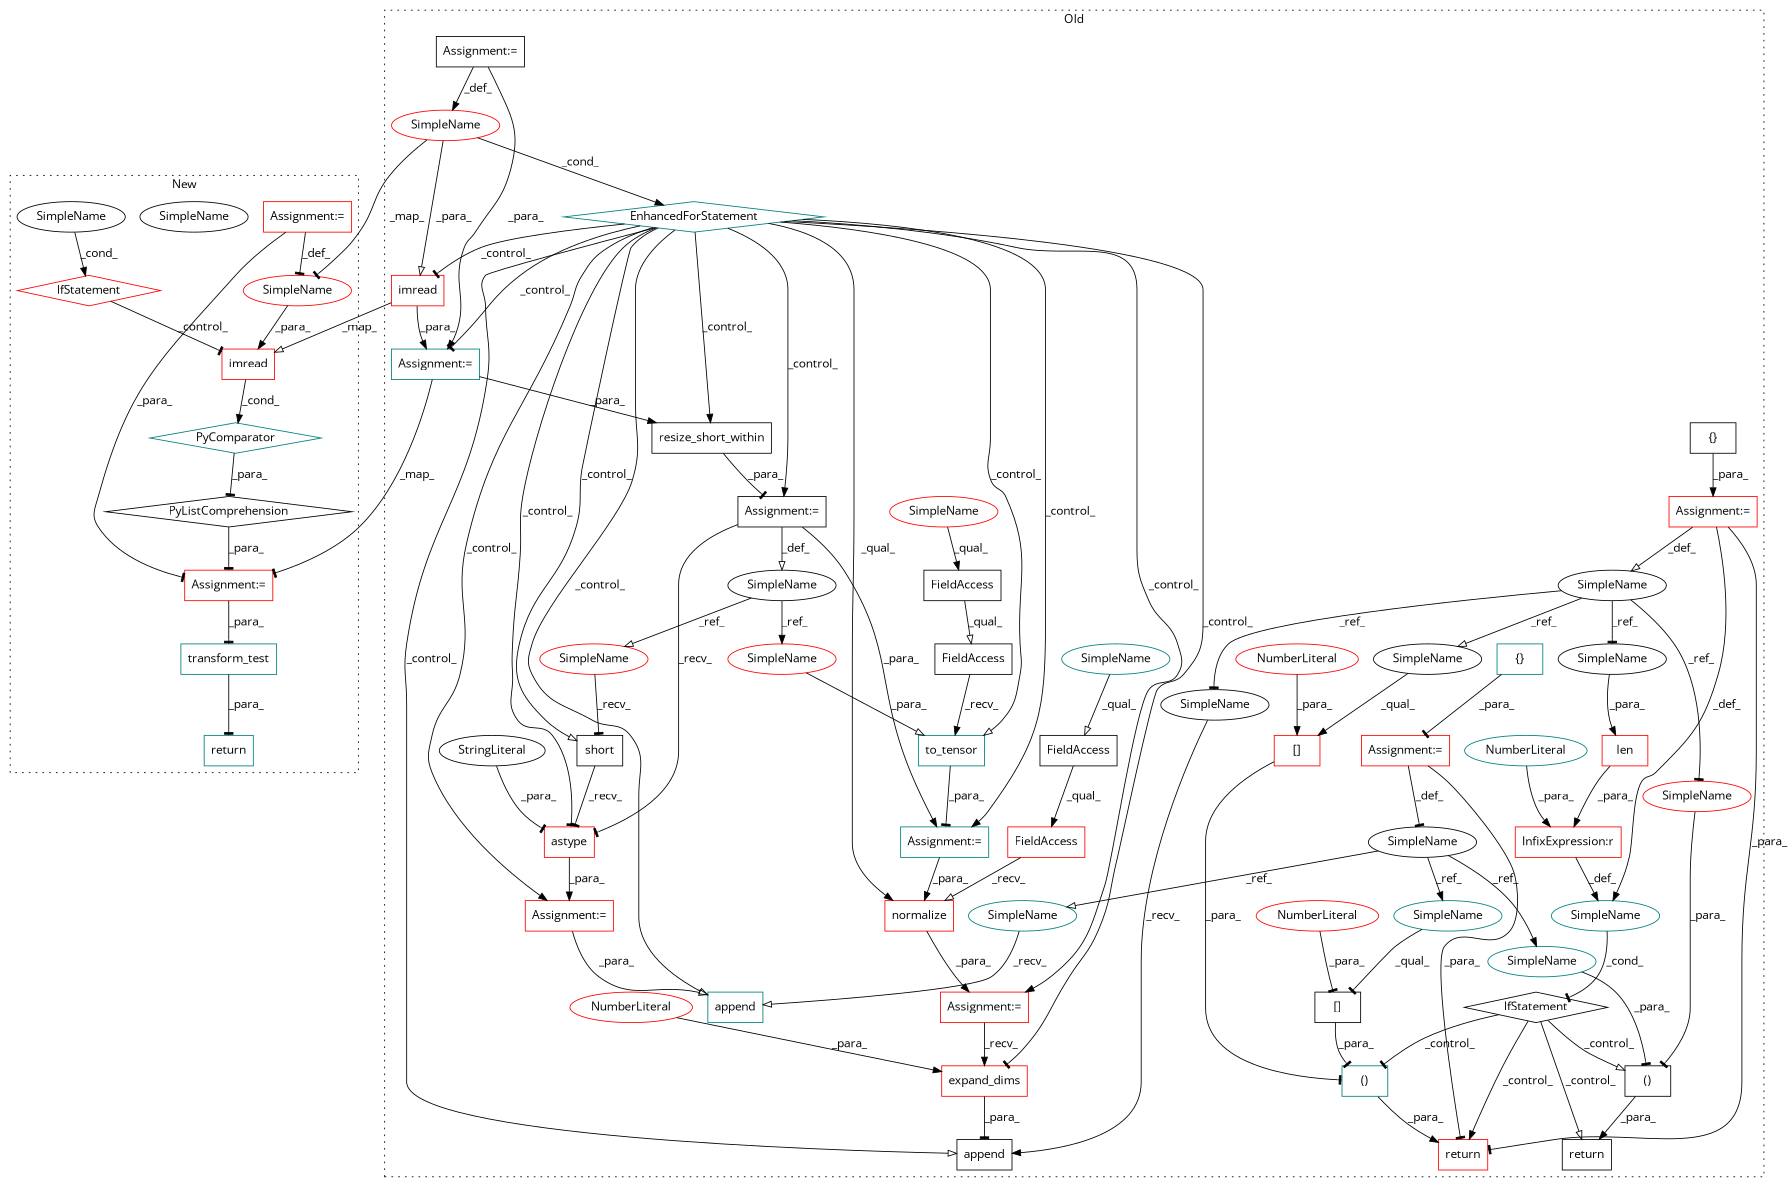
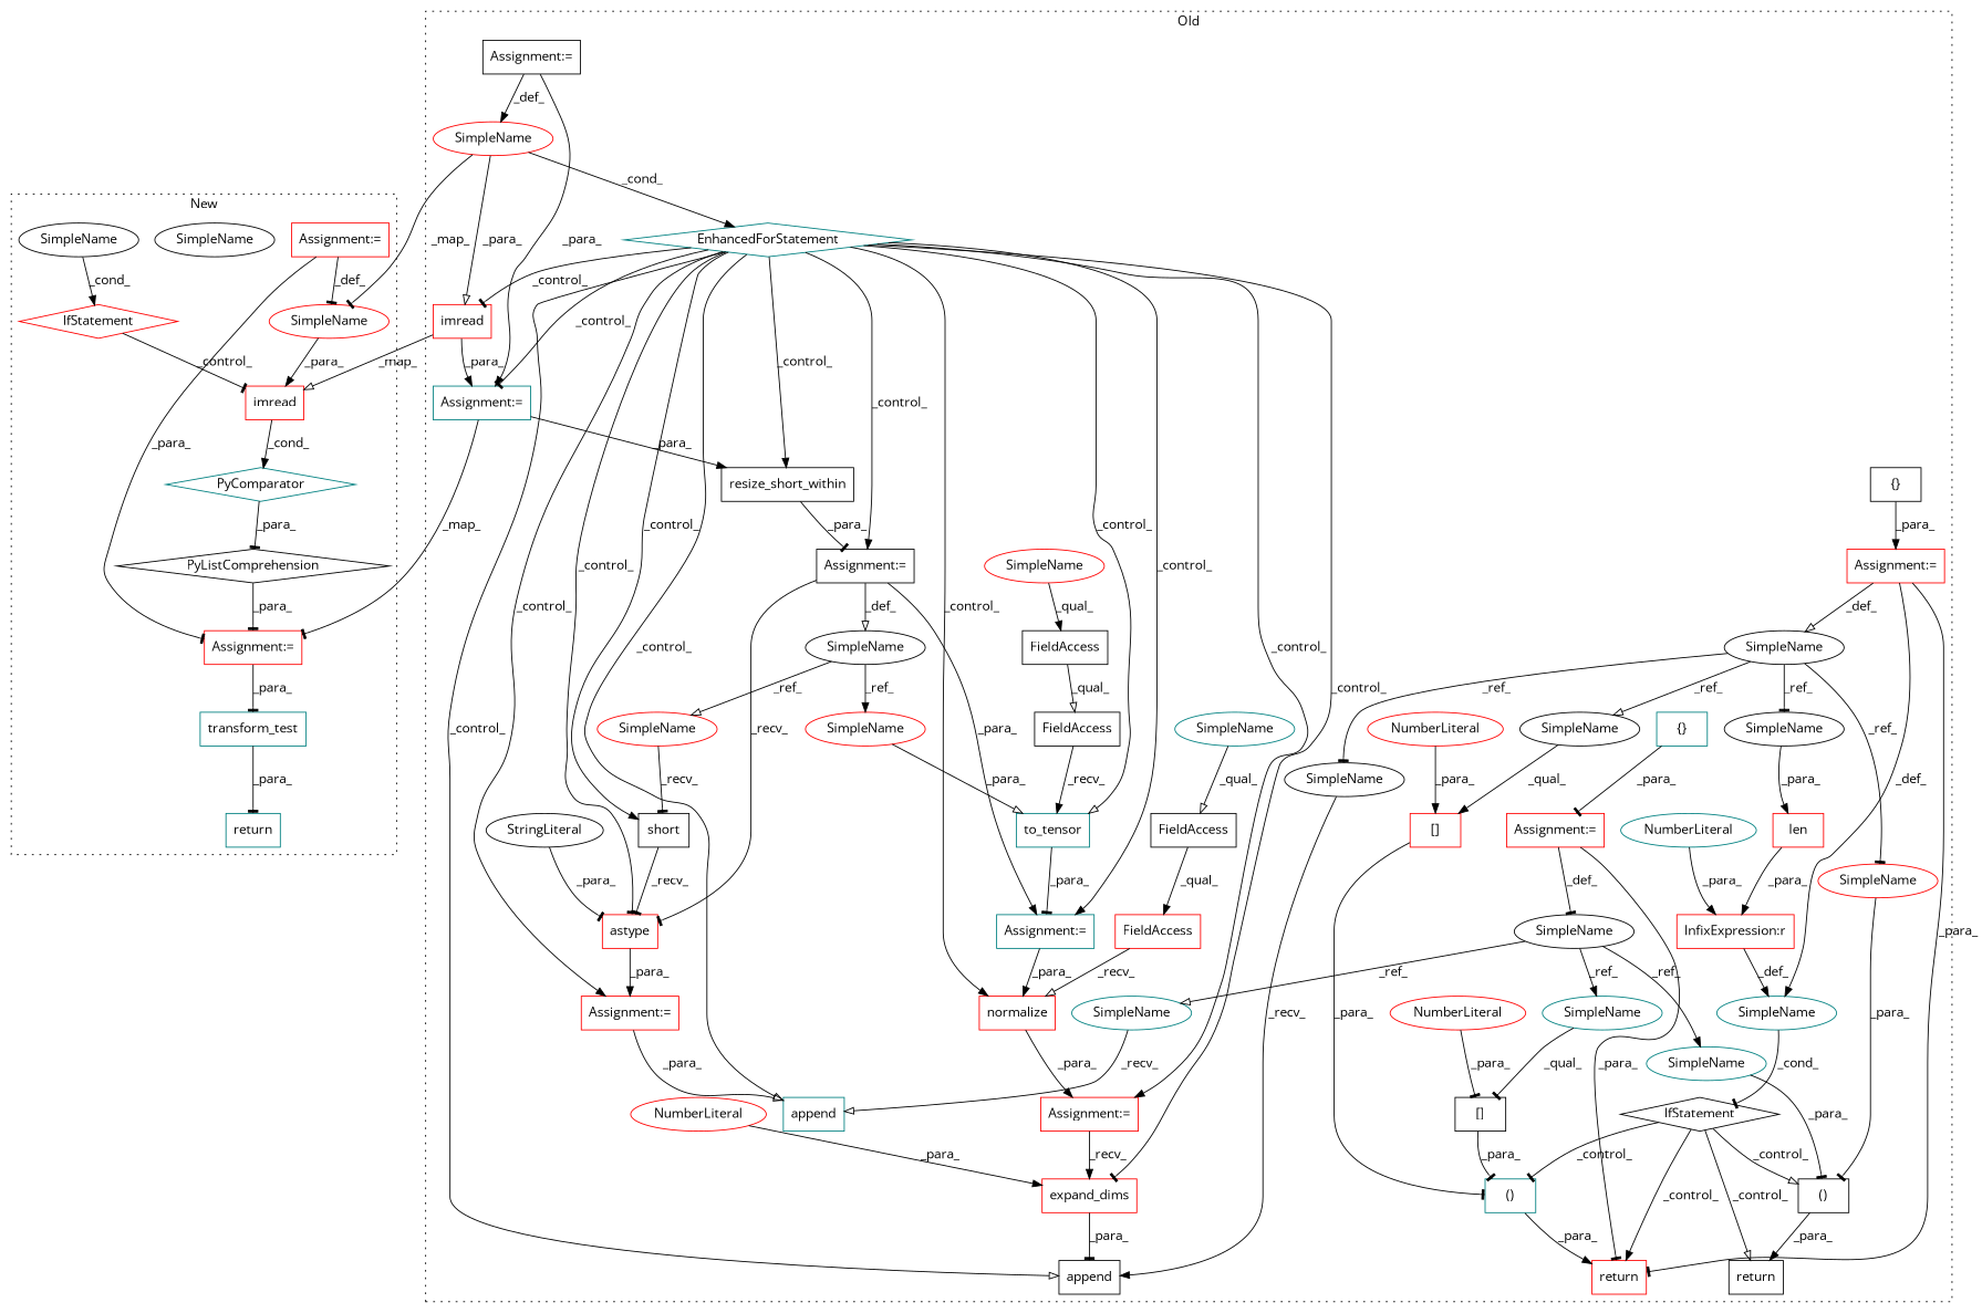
  digraph {
    fontname="Open Sans"
    node [a=42 color=red fontname="Open Sans" l=1 s=866 shape=box]
    edge [arrowhead=normal fontname="Open Sans"]
    n1 [a=41 color=black l=12 label=return s=1118]
    n2 [a=106 color=black l=25 label="()" s=1130]
    n3 [a=4 color=teal l=2 label="{}" s=638]
    n4 [a=106 color=teal l=31 label="()" s=1074]
    n5 [a=4 color=black l=2 label="{}" s=615]
    n6 [a=2 color=black l="6,1" label="[]" s="1097,1104"]
    n7 [a=34 label=NumberLiteral s=1103 shape=ellipse]
    n8 [a=2 l="8,1" label="[]" s="1074,1083"]
    n9 [a=34 label=NumberLiteral s=1082 shape=ellipse]
    n10 [a=27 l=4 label="InfixExpression:r" s=1045]
    n11 [a=34 color=teal label=NumberLiteral s=1049 shape=ellipse]
    n12 [a=32 l="4,1" label=len s="1033,1044"]
    n13 [a=25 color=black l="4,2" label=IfStatement s="1029,1050" shape=diamond]
    n14 [color=teal label=SimpleName shape=ellipse l="" s=""]
    n15 [color=black l=5 label=SimpleName s=623 shape=ellipse]
    n16 [color=black l=7 label=SimpleName s=598 shape=ellipse]
    n17 [a=7 label="Assignment:=" s=628]
    n18 [a=7 label="Assignment:=" s=605]
    n19 [a=32 color=teal l="7,1" label=append s="1001,1016"]
    n20 [label=SimpleName s=703 shape=ellipse]
    n21 [a=32 color=black l="7,1" label=append s="961,986"]
    n22 [a=32 color=black l=9 label=short s=829]
    n23 [color=black l=3 label=SimpleName s=759 shape=ellipse]
    n24 [a=32 color=teal l="10,1" label=to_tensor s="881,894"]
    n25 [a=32 l="12,1" label=expand_dims s="972,985"]
    n26 [a=34 label=NumberLiteral s=984 shape=ellipse]
    n27 [a=32 color=black l="20,1" label=resize_short_within s="769,807"]
    n28 [a=70 color=teal l="53,2" label=EnhancedForStatement s="646,716" shape=diamond]
    n29 [a=22 color=black l=14 label=FieldAccess]
    n30 [a=22 color=black l=8 label=FieldAccess]
    n31 [a=22 color=black l=8 label=FieldAccess s=907]
    n32 [a=22 l=14 label=FieldAccess s=907]
    n33 [a=32 l="10,1" label=normalize s="922,944"]
    n34 [a=32 l="7,1" label=astype s="839,853"]
    n35 [a=7 label="Assignment:=" s=824]
    n36 [a=32 l="7,1" label=imread s="742,750"]
    n37 [a=7 label="Assignment:=" s=906]
    n38 [a=7 color=black label="Assignment:=" s=762]
    n39 [a=7 color=black l="53,2" label="Assignment:=" s="646,716"]
    n40 [a=7 color=teal label="Assignment:=" s=865]
    n41 [a=45 color=black l=7 label=StringLiteral s=846 shape=ellipse]
    n42 [a=41 l=14 label=return s=1060]
    n43 [a=7 color=teal label="Assignment:=" s=729]
    n44 [l=5 label=SimpleName shape=ellipse]
    n45 [color=teal l=5 label=SimpleName s=907 shape=ellipse]
    n46 [l=3 label=SimpleName s=891 shape=ellipse]
    n47 [l=3 label=SimpleName s=825 shape=ellipse]
    n48 [color=black l=7 label=SimpleName s=1074 shape=ellipse]
    n49 [l=7 label=SimpleName s=1130 shape=ellipse]
    n50 [color=black l=7 label=SimpleName s=953 shape=ellipse]
    n51 [color=black l=7 label=SimpleName s=1037 shape=ellipse]
    n52 [color=teal l=5 label=SimpleName s=1097 shape=ellipse]
    n53 [color=teal l=5 label=SimpleName s=1150 shape=ellipse]
    n54 [color=teal l=5 label=SimpleName s=995 shape=ellipse]
    n55 [a=32 color=teal l="15,1" label=transform_test s="1650,1693"]
    n56 [a=113 color=teal l=25 label=PyComparator s=1610 shape=diamond]
    n57 [a=109 color=black l=112 label=PyListComprehension s=1531 shape=diamond]
    n58 [a=7 l=25 label="Assignment:=" s=1610]
    n59 [a=41 color=teal l=7 label=return s=1643]
    n60 [label=SimpleName s=1613 shape=ellipse]
    n61 [a=32 l="7,1" label=imread s="1543,1551"]
    n62 [a=25 l=25 label=IfStatement s=1610 shape=diamond]
    n63 [color=black l=5 label=SimpleName s=1630 shape=ellipse]
    n64 [a=7 l=12 label="Assignment:=" s=1519]
    n65 [color=black l=5 label=SimpleName s=1630 shape=ellipse]
    subgraph cluster_1 {
      label=Old
      style=dotted
      n1
      n2
      n3
      n4
      n5
      n6
      n7
      n8
      n9
      n10
      n11
      n12
      n13
      n14
      n15
      n16
      n17
      n18
      n19
      n20
      n21
      n22
      n23
      n24
      n25
      n26
      n27
      n28
      n29
      n30
      n31
      n32
      n33
      n34
      n35
      n36
      n37
      n38
      n39
      n40
      n41
      n42
      n43
      n44
      n45
      n46
      n47
      n48
      n49
      n50
      n51
      n52
      n53
      n54
    }
    subgraph cluster_2 {
      label=New
      style=dotted
      n55
      n56
      n57
      n58
      n59
      n60
      n61
      n62
      n63
      n64
      n65
    }
    n2 -> n1 [label=_para_]
    n3 -> n17 [arrowhead=tee label=_para_]
    n4 -> n42 [label=_para_]
    n5 -> n18 [label=_para_]
    n6 -> n4 [arrowhead=tee label=_para_]
    n7 -> n6 [arrowhead=tee label=_para_]
    n8 -> n4 [arrowhead=tee label=_para_]
    n9 -> n8 [label=_para_]
    n10 -> n14 [label=_def_]
    n11 -> n10 [label=_para_]
    n12 -> n10 [label=_para_]
    n13 -> n1 [arrowhead=onormal label=_control_]
    n13 -> n2 [arrowhead=onormal label=_control_]
    n13 -> n4 [arrowhead=tee label=_control_]
    n13 -> n42 [label=_control_]
    n14 -> n13 [arrowhead=tee label=_cond_]
    n15 -> n52 [label=_ref_]
    n15 -> n53 [label=_ref_]
    n15 -> n54 [arrowhead=onormal label=_ref_]
    n16 -> n48 [arrowhead=onormal label=_ref_]
    n16 -> n49 [arrowhead=tee label=_ref_]
    n16 -> n50 [arrowhead=tee label=_ref_]
    n16 -> n51 [arrowhead=tee label=_ref_]
    n17 -> n15 [arrowhead=tee label=_def_]
    n17 -> n42 [arrowhead=tee label=_para_]
    n18 -> n14 [label=_def_]
    n18 -> n16 [arrowhead=onormal label=_def_]
    n18 -> n42 [arrowhead=tee label=_para_]
    n20 -> n28 [label=_cond_]
    n20 -> n36 [arrowhead=onormal label=_para_]
    n20 -> n60 [arrowhead=tee label=_map_]
    n22 -> n34 [arrowhead=tee label=_recv_]
    n23 -> n46 [label=_ref_]
    n23 -> n47 [arrowhead=onormal label=_ref_]
    n24 -> n40 [arrowhead=tee label=_para_]
    n25 -> n21 [arrowhead=tee label=_para_]
    n26 -> n25 [label=_para_]
    n27 -> n38 [arrowhead=tee label=_para_]
    n28 -> n19 [arrowhead=onormal label=_control_]
    n28 -> n21 [arrowhead=onormal label=_control_]
-   n28 -> n22 [arrowhead=onormal label=_control_]
+   n28 -> n22 [label=_control_]
    n28 -> n24 [arrowhead=onormal label=_control_]
    n28 -> n25 [arrowhead=tee label=_control_]
    n28 -> n27 [label=_control_]
-   n28 -> n33 [label=_qual_]
+   n28 -> n33 [label=_control_]
    n28 -> n34 [arrowhead=tee label=_control_]
    n28 -> n35 [label=_control_]
    n28 -> n36 [arrowhead=tee label=_control_]
    n28 -> n37 [label=_control_]
    n28 -> n38 [label=_control_]
    n28 -> n40 [label=_control_]
    n28 -> n43 [arrowhead=tee label=_control_]
    n29 -> n24 [label=_recv_]
    n30 -> n29 [arrowhead=onormal label=_qual_]
    n31 -> n32 [label=_qual_]
    n32 -> n33 [arrowhead=onormal label=_recv_]
    n33 -> n37 [label=_para_]
    n34 -> n35 [label=_para_]
    n35 -> n19 [arrowhead=onormal label=_para_]
    n36 -> n43 [label=_para_]
    n36 -> n61 [arrowhead=onormal label=_map_]
    n37 -> n25 [label=_recv_]
    n38 -> n23 [arrowhead=onormal label=_def_]
    n38 -> n34 [arrowhead=tee label=_recv_]
    n38 -> n40 [label=_para_]
    n39 -> n20 [label=_def_]
    n39 -> n43 [label=_para_]
    n40 -> n33 [label=_para_]
    n41 -> n34 [arrowhead=tee label=_para_]
    n43 -> n27 [label=_para_]
    n43 -> n64 [arrowhead=tee label=_map_]
    n44 -> n30 [label=_qual_]
    n45 -> n31 [arrowhead=onormal label=_qual_]
    n46 -> n24 [arrowhead=onormal label=_para_]
    n47 -> n22 [arrowhead=tee label=_recv_]
    n48 -> n8 [label=_qual_]
    n49 -> n2 [arrowhead=tee label=_para_]
    n50 -> n21 [label=_recv_]
    n51 -> n12 [label=_para_]
    n52 -> n6 [arrowhead=tee label=_qual_]
    n53 -> n2 [arrowhead=tee label=_para_]
    n54 -> n19 [arrowhead=onormal label=_recv_]
    n55 -> n59 [arrowhead=tee label=_para_]
    n56 -> n57 [arrowhead=tee label=_para_]
    n57 -> n64 [arrowhead=tee label=_para_]
    n58 -> n60 [arrowhead=tee label=_def_]
    n58 -> n64 [arrowhead=tee label=_para_]
    n60 -> n61 [label=_para_]
    n61 -> n56 [label=_cond_]
    n62 -> n61 [arrowhead=tee label=_control_]
    n64 -> n55 [arrowhead=tee label=_para_]
    n65 -> n62 [label=_cond_]
  }
